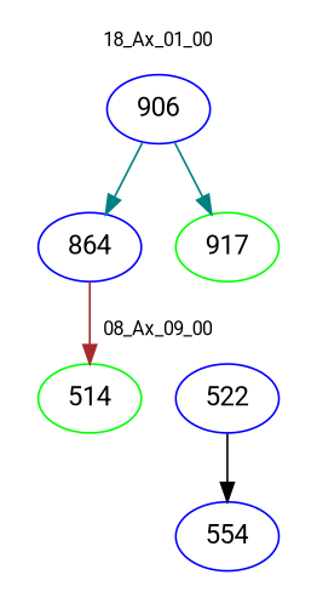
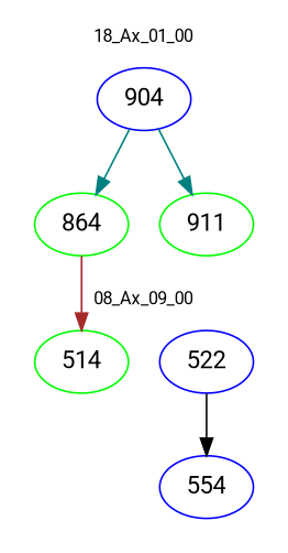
  digraph {
    fontname=Roboto
    node [color=blue fontname=Roboto]
    edge [color=teal fontname=Roboto]
    n1 [label=522]
    n2 [color=green label=514]
    n3 [label=554]
-   n4 [label=906]
-   n5 [label=864]
-   n6 [color=green label=917]
+   n4 [label=904]
+   n5 [color=green label=864]
+   n6 [color=green label=911]
    subgraph cluster_1 {
      color=white
      fontsize=10
      label="08_Ax_09_00"
      n1
      n2
      n3
    }
    subgraph cluster_2 {
      color=white
      fontsize=10
      label="18_Ax_01_00"
      n4
      n5
      n6
    }
    n1 -> n3 [color=black]
    n4 -> n5
    n4 -> n6
    n5 -> n2 [color=brown]
  }
